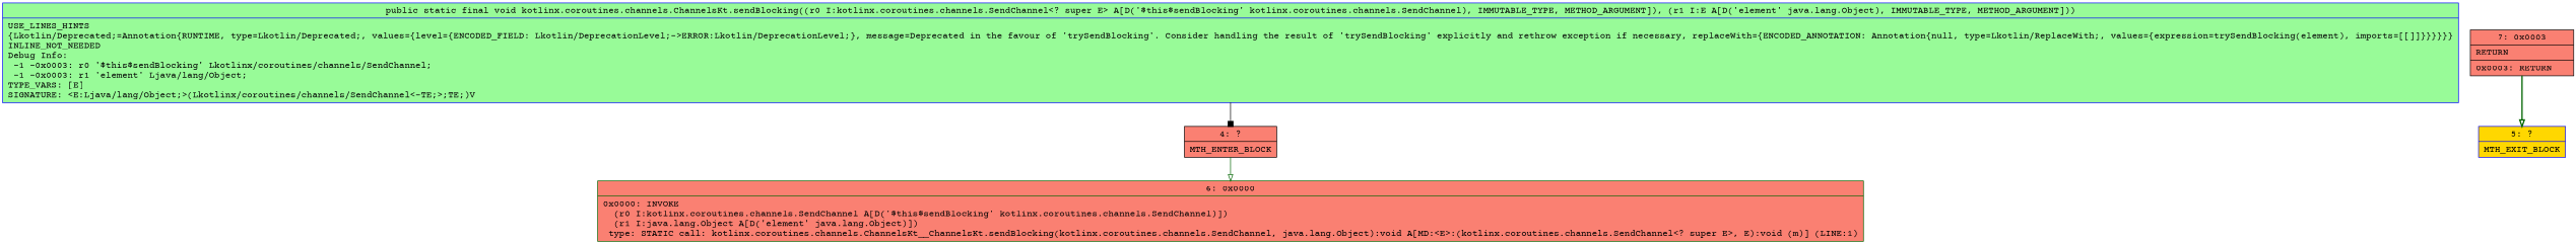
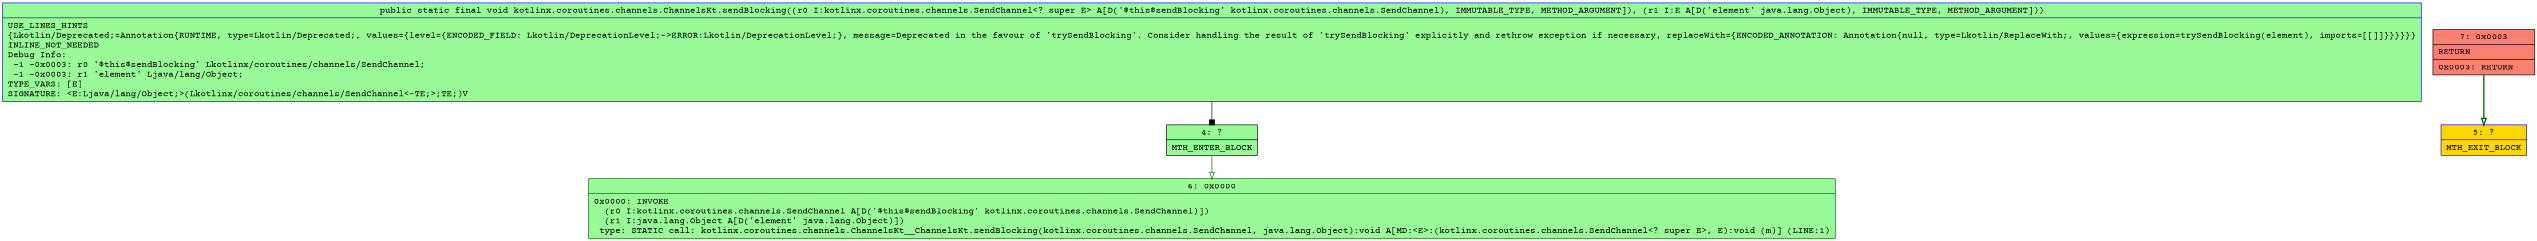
  digraph {
    fontname="Courier Prime"
    node [color=black fillcolor=palegreen fontname="Courier Prime" shape=record style=filled]
    edge [arrowhead=onormal color=darkgreen fontname="Courier Prime" style=solid]
-   n1 [fillcolor=salmon label="{4\:\ ?|MTH_ENTER_BLOCK\l}"]
-   n2 [color=darkgreen fillcolor=salmon label="{6\:\ 0x0000|0x0000: INVOKE  \l  (r0 I:kotlinx.coroutines.channels.SendChannel A[D('$this$sendBlocking' kotlinx.coroutines.channels.SendChannel)])\l  (r1 I:java.lang.Object A[D('element' java.lang.Object)])\l type: STATIC call: kotlinx.coroutines.channels.ChannelsKt__ChannelsKt.sendBlocking(kotlinx.coroutines.channels.SendChannel, java.lang.Object):void A[MD:\<E\>:(kotlinx.coroutines.channels.SendChannel\<? super E\>, E):void (m)] (LINE:1)\l}"]
+   n1 [label="{4\:\ ?|MTH_ENTER_BLOCK\l}"]
+   n2 [color=darkgreen label="{6\:\ 0x0000|0x0000: INVOKE  \l  (r0 I:kotlinx.coroutines.channels.SendChannel A[D('$this$sendBlocking' kotlinx.coroutines.channels.SendChannel)])\l  (r1 I:java.lang.Object A[D('element' java.lang.Object)])\l type: STATIC call: kotlinx.coroutines.channels.ChannelsKt__ChannelsKt.sendBlocking(kotlinx.coroutines.channels.SendChannel, java.lang.Object):void A[MD:\<E\>:(kotlinx.coroutines.channels.SendChannel\<? super E\>, E):void (m)] (LINE:1)\l}"]
    n3 [fillcolor=salmon label="{7\:\ 0x0003|RETURN\l|0x0003: RETURN   \l}"]
    n4 [color=blue fillcolor=gold label="{5\:\ ?|MTH_EXIT_BLOCK\l}"]
    n5 [color=blue label="{public static final void kotlinx.coroutines.channels.ChannelsKt.sendBlocking((r0 I:kotlinx.coroutines.channels.SendChannel\<? super E\> A[D('$this$sendBlocking' kotlinx.coroutines.channels.SendChannel), IMMUTABLE_TYPE, METHOD_ARGUMENT]), (r1 I:E A[D('element' java.lang.Object), IMMUTABLE_TYPE, METHOD_ARGUMENT]))  | USE_LINES_HINTS\l\{Lkotlin\/Deprecated;=Annotation\{RUNTIME, type=Lkotlin\/Deprecated;, values=\{level=\{ENCODED_FIELD: Lkotlin\/DeprecationLevel;\-\>ERROR:Lkotlin\/DeprecationLevel;\}, message=Deprecated in the favour of 'trySendBlocking'. Consider handling the result of 'trySendBlocking' explicitly and rethrow exception if necessary, replaceWith=\{ENCODED_ANNOTATION: Annotation\{null, type=Lkotlin\/ReplaceWith;, values=\{expression=trySendBlocking(element), imports=[[]]\}\}\}\}\}\}\lINLINE_NOT_NEEDED\lDebug Info:\l  \-1 \-0x0003: r0 '$this$sendBlocking' Lkotlinx\/coroutines\/channels\/SendChannel;\l  \-1 \-0x0003: r1 'element' Ljava\/lang\/Object;\lTYPE_VARS: [E]\lSIGNATURE: \<E:Ljava\/lang\/Object;\>(Lkotlinx\/coroutines\/channels\/SendChannel\<\-TE;\>;TE;)V\l}"]
    n1 -> n2
    n3 -> n4 [style=bold]
    n5 -> n1 [arrowhead=box color=black]
  }
